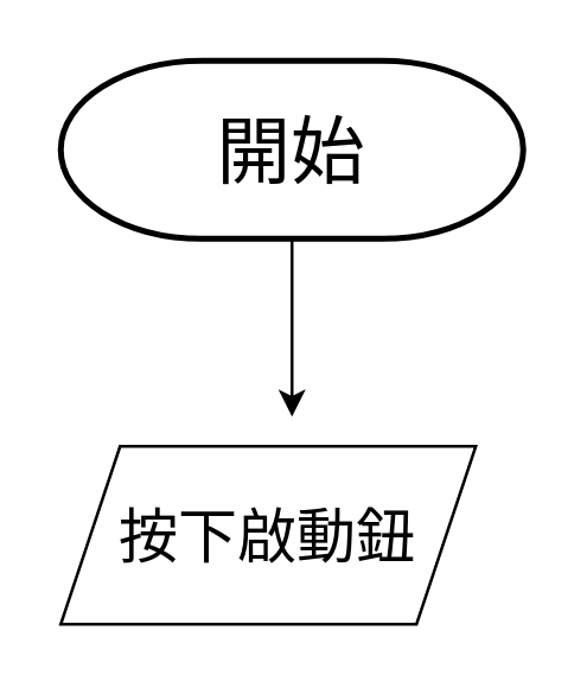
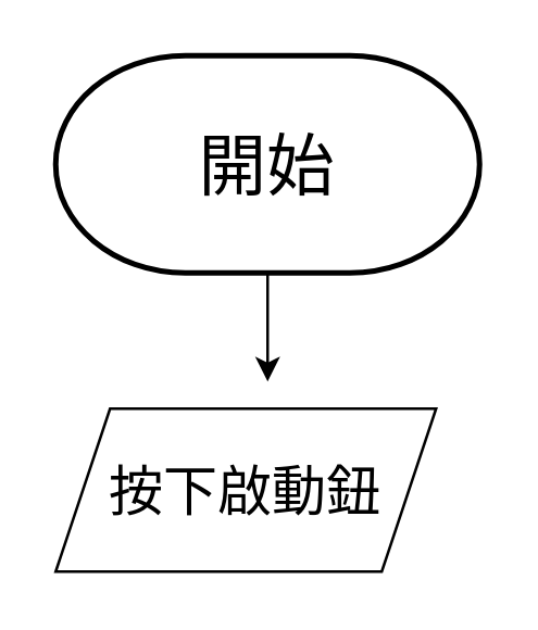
  <mxCell id="0" />
  <mxCell id="1" parent="0" />
  <mxCell id="2" style="edgeStyle=orthogonalEdgeStyle;rounded=0;orthogonalLoop=1;jettySize=auto;html=1;fontSize=20;" edge="1" parent="1" source="3"><mxGeometry relative="1" as="geometry"><mxPoint x="98" y="140" as="targetPoint" /></mxGeometry></mxCell>
- <mxCell id="3" value="&lt;font style=&quot;font-size: 25px&quot;&gt;開始&lt;/font&gt;" style="strokeWidth=2;html=1;shape=mxgraph.flowchart.terminator;whiteSpace=wrap;" vertex="1" parent="1"><mxGeometry x="20" y="20" width="156" height="60" as="geometry" /></mxCell>
+ <mxCell id="3" value="&lt;font style=&quot;font-size: 25px&quot;&gt;開始&lt;/font&gt;" style="strokeWidth=2;html=1;shape=mxgraph.flowchart.terminator;whiteSpace=wrap;" vertex="1" parent="1"><mxGeometry x="20" y="20" width="156" height="80" as="geometry" /></mxCell>
  <mxCell id="4" value="按下啟動鈕" style="shape=parallelogram;perimeter=parallelogramPerimeter;whiteSpace=wrap;html=1;fixedSize=1;fontSize=20;" vertex="1" parent="1"><mxGeometry x="20" y="150" width="140" height="60" as="geometry" /></mxCell>
